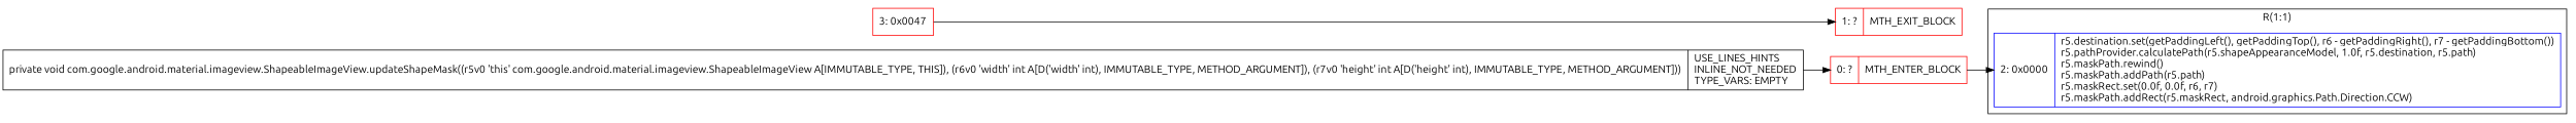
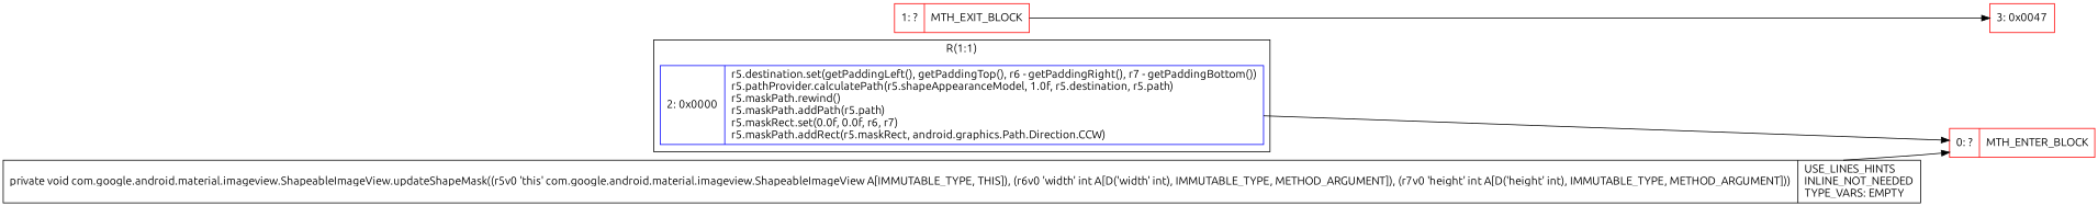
  digraph {
    fontname=Ubuntu
    rankdir=LR
    node [color=red fontname=Ubuntu shape=record]
    edge [fontname=Ubuntu]
    n1 [color=blue label="{2\:\ 0x0000|r5.destination.set(getPaddingLeft(), getPaddingTop(), r6 \- getPaddingRight(), r7 \- getPaddingBottom())\lr5.pathProvider.calculatePath(r5.shapeAppearanceModel, 1.0f, r5.destination, r5.path)\lr5.maskPath.rewind()\lr5.maskPath.addPath(r5.path)\lr5.maskRect.set(0.0f, 0.0f, r6, r7)\lr5.maskPath.addRect(r5.maskRect, android.graphics.Path.Direction.CCW)\l}"]
    n2 [label="{3\:\ 0x0047}"]
    n3 [label="{1\:\ ?|MTH_EXIT_BLOCK\l}"]
    n4 [label="{0\:\ ?|MTH_ENTER_BLOCK\l}"]
    n5 [label="{private void com.google.android.material.imageview.ShapeableImageView.updateShapeMask((r5v0 'this' com.google.android.material.imageview.ShapeableImageView A[IMMUTABLE_TYPE, THIS]), (r6v0 'width' int A[D('width' int), IMMUTABLE_TYPE, METHOD_ARGUMENT]), (r7v0 'height' int A[D('height' int), IMMUTABLE_TYPE, METHOD_ARGUMENT]))  | USE_LINES_HINTS\lINLINE_NOT_NEEDED\lTYPE_VARS: EMPTY\l}" color=""]
    subgraph cluster_1 {
      label="R(1:1)"
      n1
    }
-   n2 -> n3
-   n4 -> n1
+   n3 -> n2
+   n1 -> n4
    n5 -> n4
  }
